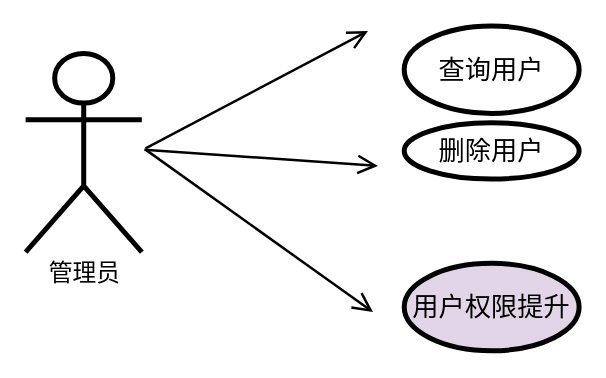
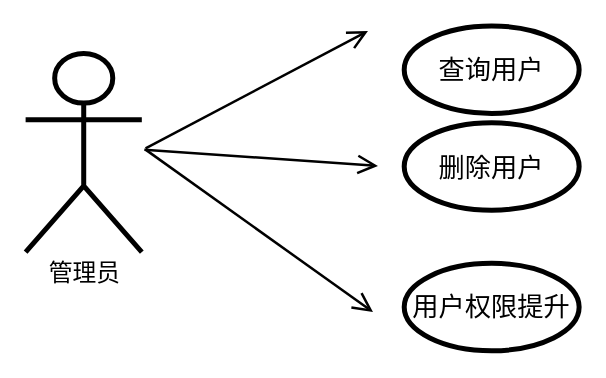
  <mxCell id="0" />
  <mxCell id="1" parent="0" />
  <mxCell id="2" value="&lt;font style=&quot;font-size: 19px;&quot;&gt;管理员&lt;/font&gt;" style="shape=umlActor;verticalLabelPosition=bottom;verticalAlign=top;html=1;outlineConnect=0;strokeWidth=4;" parent="1" vertex="1"><mxGeometry x="20" y="42" width="93" height="159" as="geometry" /></mxCell>
  <mxCell id="3" value="" style="endArrow=open;endFill=1;endSize=12;html=1;rounded=0;strokeWidth=2;" parent="1" edge="1"><mxGeometry width="160" relative="1" as="geometry"><mxPoint x="116" y="118" as="sourcePoint" /><mxPoint x="294" y="24" as="targetPoint" /></mxGeometry></mxCell>
  <mxCell id="4" value="" style="endArrow=open;endFill=1;endSize=12;html=1;rounded=0;strokeWidth=2;" parent="1" edge="1"><mxGeometry width="160" relative="1" as="geometry"><mxPoint x="115" y="119" as="sourcePoint" /><mxPoint x="302" y="132" as="targetPoint" /></mxGeometry></mxCell>
  <mxCell id="5" value="" style="endArrow=open;endFill=1;endSize=12;html=1;rounded=0;strokeWidth=2;" parent="1" edge="1"><mxGeometry width="160" relative="1" as="geometry"><mxPoint x="116" y="119" as="sourcePoint" /><mxPoint x="298" y="249" as="targetPoint" /></mxGeometry></mxCell>
  <mxCell id="6" value="&lt;font style=&quot;font-size: 21px;&quot;&gt;查询用户&lt;/font&gt;" style="ellipse;whiteSpace=wrap;html=1;strokeWidth=4;" parent="1" vertex="1"><mxGeometry x="323" y="20" width="140" height="70" as="geometry" /></mxCell>
- <mxCell id="7" value="&lt;font style=&quot;font-size: 21px;&quot;&gt;删除用户&lt;/font&gt;" style="ellipse;whiteSpace=wrap;html=1;strokeWidth=4;" parent="1" vertex="1"><mxGeometry x="323" y="97.5" width="140" height="45" as="geometry" /></mxCell>
- <mxCell id="8" value="&lt;font style=&quot;font-size: 21px;&quot;&gt;用户权限提升&lt;/font&gt;" style="ellipse;whiteSpace=wrap;html=1;strokeWidth=4;fillColor=#e1d5e7;" parent="1" vertex="1"><mxGeometry x="323" y="210" width="140" height="70" as="geometry" /></mxCell>
+ <mxCell id="7" value="&lt;font style=&quot;font-size: 21px;&quot;&gt;删除用户&lt;/font&gt;" style="ellipse;whiteSpace=wrap;html=1;strokeWidth=4;" parent="1" vertex="1"><mxGeometry x="323" y="97.5" width="140" height="70" as="geometry" /></mxCell>
+ <mxCell id="8" value="&lt;font style=&quot;font-size: 21px;&quot;&gt;用户权限提升&lt;/font&gt;" style="ellipse;whiteSpace=wrap;html=1;strokeWidth=4;" parent="1" vertex="1"><mxGeometry x="323" y="210" width="140" height="70" as="geometry" /></mxCell>
